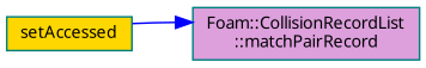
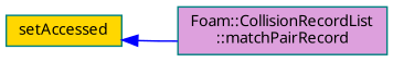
  digraph {
    rankdir=LR
    fontname="Noto Sans"
    node [color=teal fontname="Noto Sans" fontsize=10 shape=record style=filled]
    n1 [fillcolor=gold fontcolor=black height=0.2 label=setAccessed width=0.4]
    n2 [height=0.2 label="Foam::CollisionRecordList\l::matchPairRecord" width=0.4 fillcolor=plum]
-   n2 -> n1 [color=blue dir=back fontname="Noto Sans" fontsize=10 labelfontname=FreeSans labelfontsize=10 style=solid]
+   n1 -> n2 [color=blue dir=back fontname="Noto Sans" fontsize=10 labelfontname=FreeSans labelfontsize=10 style=solid]
  }
